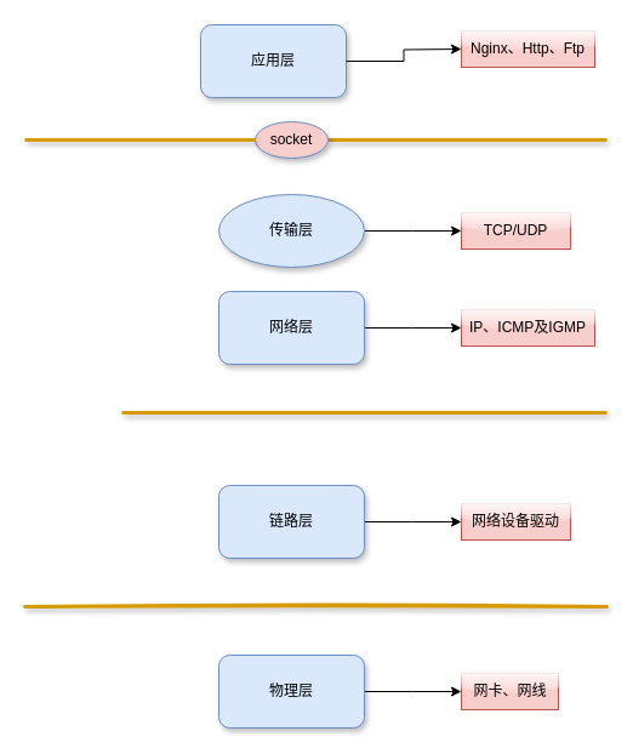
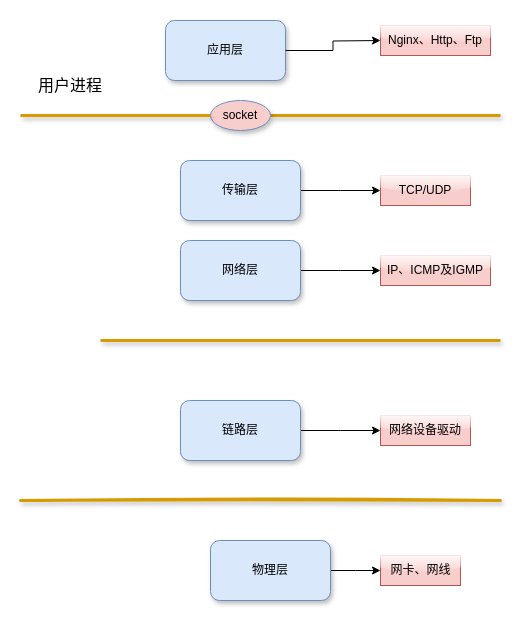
  <mxCell id="0" />
  <mxCell id="1" parent="0" />
  <mxCell id="2" value="应用层" style="rounded=1;whiteSpace=wrap;html=1;fillColor=#dae8fc;strokeColor=#6c8ebf;shadow=1;sketch=0;glass=0;" vertex="1" parent="1"><mxGeometry x="165" y="20" width="120" height="60" as="geometry" /></mxCell>
  <mxCell id="3" value="" style="edgeStyle=orthogonalEdgeStyle;rounded=0;orthogonalLoop=1;jettySize=auto;html=1;" edge="1" parent="1" source="4"><mxGeometry relative="1" as="geometry"><mxPoint x="380" y="570" as="targetPoint" /></mxGeometry></mxCell>
- <mxCell id="4" value="物理层" style="rounded=1;whiteSpace=wrap;html=1;fillColor=#dae8fc;strokeColor=#6c8ebf;shadow=1;" vertex="1" parent="1"><mxGeometry x="180" y="540" width="120" height="60" as="geometry" /></mxCell>
+ <mxCell id="4" value="物理层" style="rounded=1;whiteSpace=wrap;html=1;fillColor=#dae8fc;strokeColor=#6c8ebf;shadow=1;" vertex="1" parent="1"><mxGeometry x="210" y="540" width="120" height="60" as="geometry" /></mxCell>
  <mxCell id="5" value="" style="edgeStyle=orthogonalEdgeStyle;rounded=0;orthogonalLoop=1;jettySize=auto;html=1;strokeWidth=1;" edge="1" parent="1" source="6"><mxGeometry relative="1" as="geometry"><mxPoint x="380" y="430" as="targetPoint" /></mxGeometry></mxCell>
  <mxCell id="6" value="链路层" style="rounded=1;whiteSpace=wrap;html=1;fillColor=#dae8fc;strokeColor=#6c8ebf;shadow=1;" vertex="1" parent="1"><mxGeometry x="180" y="400" width="120" height="60" as="geometry" /></mxCell>
  <mxCell id="7" value="" style="endArrow=none;html=1;rounded=0;fillColor=#ffe6cc;strokeColor=#d79b00;strokeWidth=3;sketch=1;shadow=1;" edge="1" parent="1"><mxGeometry width="50" height="50" relative="1" as="geometry"><mxPoint x="20" y="500" as="sourcePoint" /><mxPoint x="500" y="500" as="targetPoint" /></mxGeometry></mxCell>
  <mxCell id="8" value="网卡、网线" style="text;html=1;align=center;verticalAlign=middle;resizable=0;points=[];autosize=1;strokeColor=#b85450;fillColor=#f8cecc;glass=1;" vertex="1" parent="1"><mxGeometry x="380" y="555" width="80" height="30" as="geometry" /></mxCell>
  <mxCell id="9" value="" style="endArrow=none;html=1;rounded=0;fillColor=#ffe6cc;strokeColor=#d79b00;strokeWidth=3;shadow=1;" edge="1" parent="1"><mxGeometry width="50" height="50" relative="1" as="geometry"><mxPoint x="100" y="340" as="sourcePoint" /><mxPoint x="500" y="340" as="targetPoint" /></mxGeometry></mxCell>
  <mxCell id="10" value="" style="edgeStyle=orthogonalEdgeStyle;rounded=0;orthogonalLoop=1;jettySize=auto;html=1;strokeWidth=1;" edge="1" parent="1" source="11"><mxGeometry relative="1" as="geometry"><mxPoint x="380" y="270" as="targetPoint" /></mxGeometry></mxCell>
  <mxCell id="11" value="网络层" style="rounded=1;whiteSpace=wrap;html=1;fillColor=#dae8fc;strokeColor=#6c8ebf;sketch=0;shadow=1;" vertex="1" parent="1"><mxGeometry x="180" y="240" width="120" height="60" as="geometry" /></mxCell>
  <mxCell id="12" value="" style="edgeStyle=orthogonalEdgeStyle;rounded=0;orthogonalLoop=1;jettySize=auto;html=1;strokeWidth=1;" edge="1" parent="1" source="13"><mxGeometry relative="1" as="geometry"><mxPoint x="380" y="190" as="targetPoint" /></mxGeometry></mxCell>
- <mxCell id="13" value="传输层" style="ellipse;whiteSpace=wrap;html=1;fillColor=#dae8fc;strokeColor=#6c8ebf;shadow=1;sketch=0;" vertex="1" parent="1"><mxGeometry x="180" y="160" width="120" height="60" as="geometry" /></mxCell>
+ <mxCell id="13" value="传输层" style="rounded=1;whiteSpace=wrap;html=1;fillColor=#dae8fc;strokeColor=#6c8ebf;shadow=1;sketch=0;" vertex="1" parent="1"><mxGeometry x="180" y="160" width="120" height="60" as="geometry" /></mxCell>
  <mxCell id="14" value="" style="endArrow=none;html=1;rounded=0;fillColor=#ffe6cc;strokeColor=#d79b00;strokeWidth=3;startArrow=none;shadow=1;" edge="1" parent="1" source="15"><mxGeometry width="50" height="50" relative="1" as="geometry"><mxPoint x="20" y="140" as="sourcePoint" /><mxPoint x="500" y="115" as="targetPoint" /></mxGeometry></mxCell>
  <mxCell id="15" value="socket" style="ellipse;whiteSpace=wrap;html=1;fillColor=#f8cecc;strokeColor=#6c8ebf;rounded=1;shadow=1;sketch=0;" vertex="1" parent="1"><mxGeometry x="210" y="100" width="60" height="30" as="geometry" /></mxCell>
  <mxCell id="16" value="" style="endArrow=none;html=1;rounded=0;fillColor=#ffe6cc;strokeColor=#d79b00;strokeWidth=3;shadow=1;" edge="1" parent="1" target="15"><mxGeometry width="50" height="50" relative="1" as="geometry"><mxPoint x="20" y="115" as="sourcePoint" /><mxPoint x="480" y="140" as="targetPoint" /></mxGeometry></mxCell>
  <mxCell id="17" value="" style="edgeStyle=orthogonalEdgeStyle;rounded=0;orthogonalLoop=1;jettySize=auto;html=1;strokeWidth=1;" edge="1" parent="1" source="2"><mxGeometry relative="1" as="geometry"><mxPoint x="380" y="40" as="targetPoint" /></mxGeometry></mxCell>
  <mxCell id="18" value="网络设备驱动" style="text;html=1;strokeColor=#b85450;fillColor=#f8cecc;align=center;verticalAlign=middle;whiteSpace=wrap;rounded=0;glass=1;" vertex="1" parent="1"><mxGeometry x="380" y="415" width="90" height="30" as="geometry" /></mxCell>
  <mxCell id="19" value="IP、ICMP及IGMP" style="text;html=1;strokeColor=#b85450;fillColor=#f8cecc;align=center;verticalAlign=middle;whiteSpace=wrap;rounded=0;glass=1;" vertex="1" parent="1"><mxGeometry x="380" y="255" width="110" height="30" as="geometry" /></mxCell>
  <mxCell id="20" value="TCP/UDP" style="text;html=1;strokeColor=#b85450;fillColor=#f8cecc;align=center;verticalAlign=middle;whiteSpace=wrap;rounded=0;glass=1;sketch=0;shadow=0;" vertex="1" parent="1"><mxGeometry x="380" y="175" width="90" height="30" as="geometry" /></mxCell>
  <mxCell id="21" value="Nginx、Http、Ftp" style="text;html=1;strokeColor=#b85450;fillColor=#f8cecc;align=center;verticalAlign=middle;whiteSpace=wrap;rounded=0;glass=1;" vertex="1" parent="1"><mxGeometry x="380" y="25" width="110" height="30" as="geometry" /></mxCell>
+ <mxCell id="22" value="用户进程" style="text;html=1;strokeColor=none;fillColor=none;align=center;verticalAlign=middle;whiteSpace=wrap;rounded=0;strokeWidth=4;fontSize=16;glass=0;sketch=0;shadow=0;" vertex="1" parent="1"><mxGeometry x="30" y="70" width="80" height="30" as="geometry" /></mxCell>
